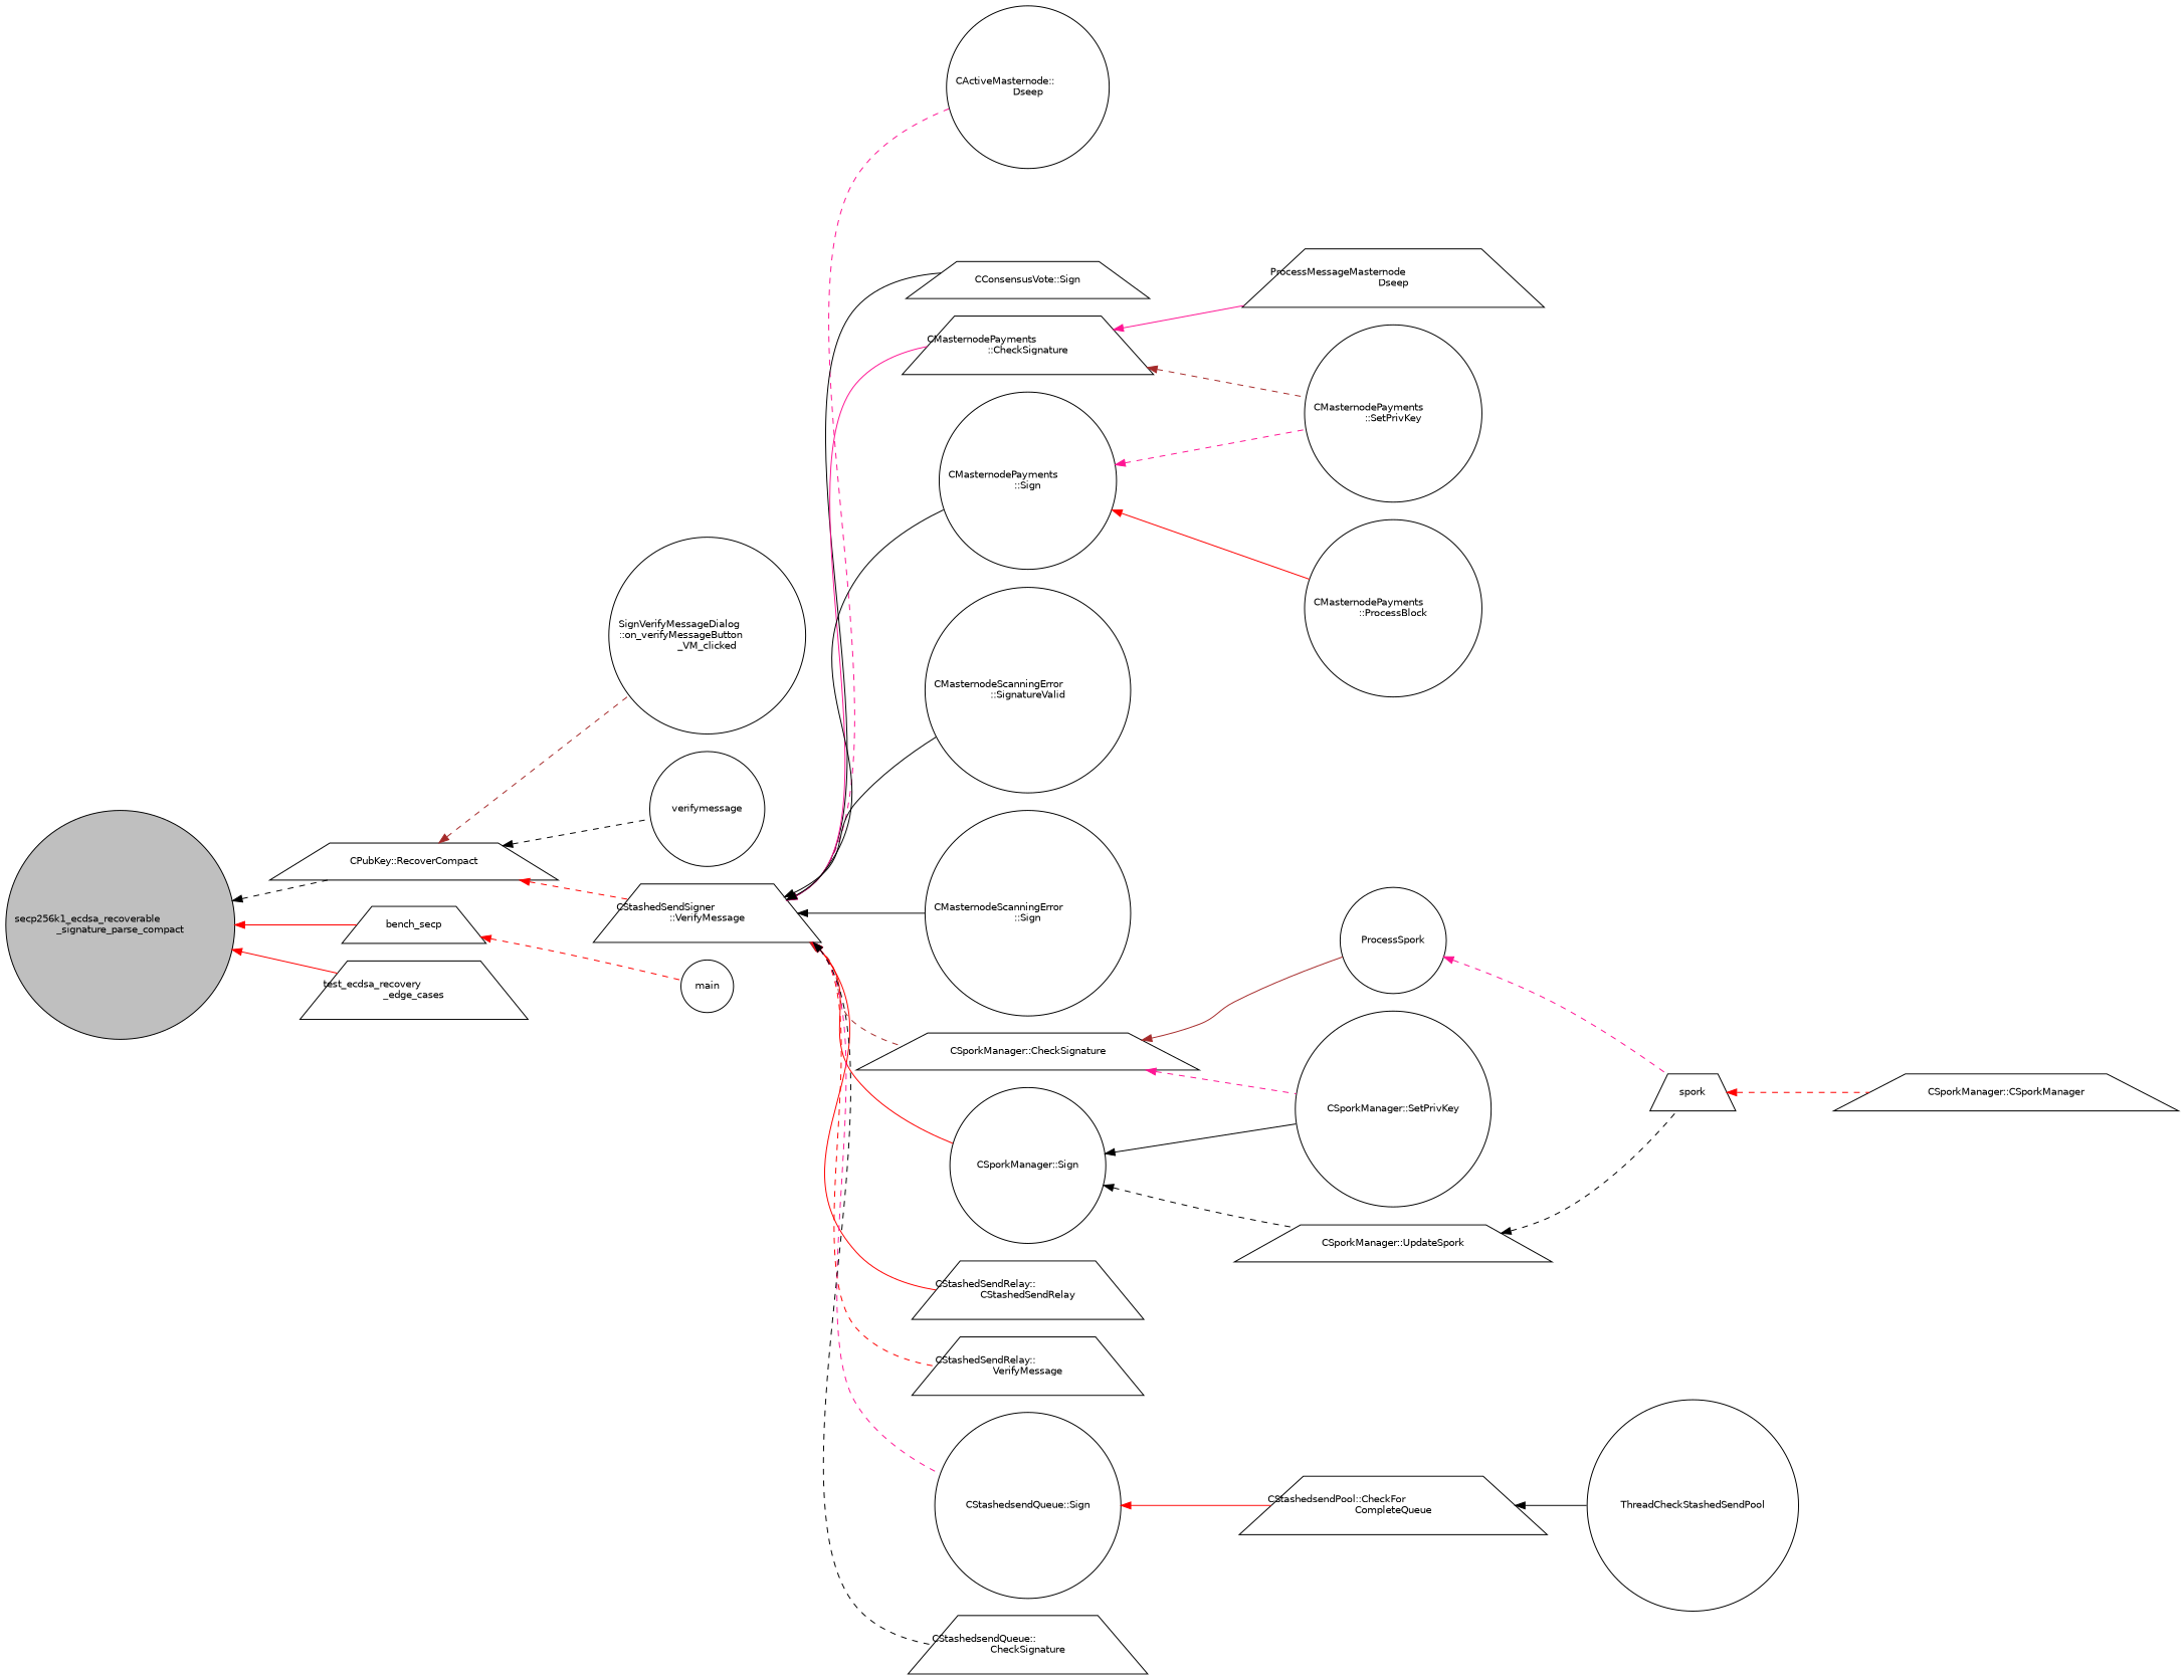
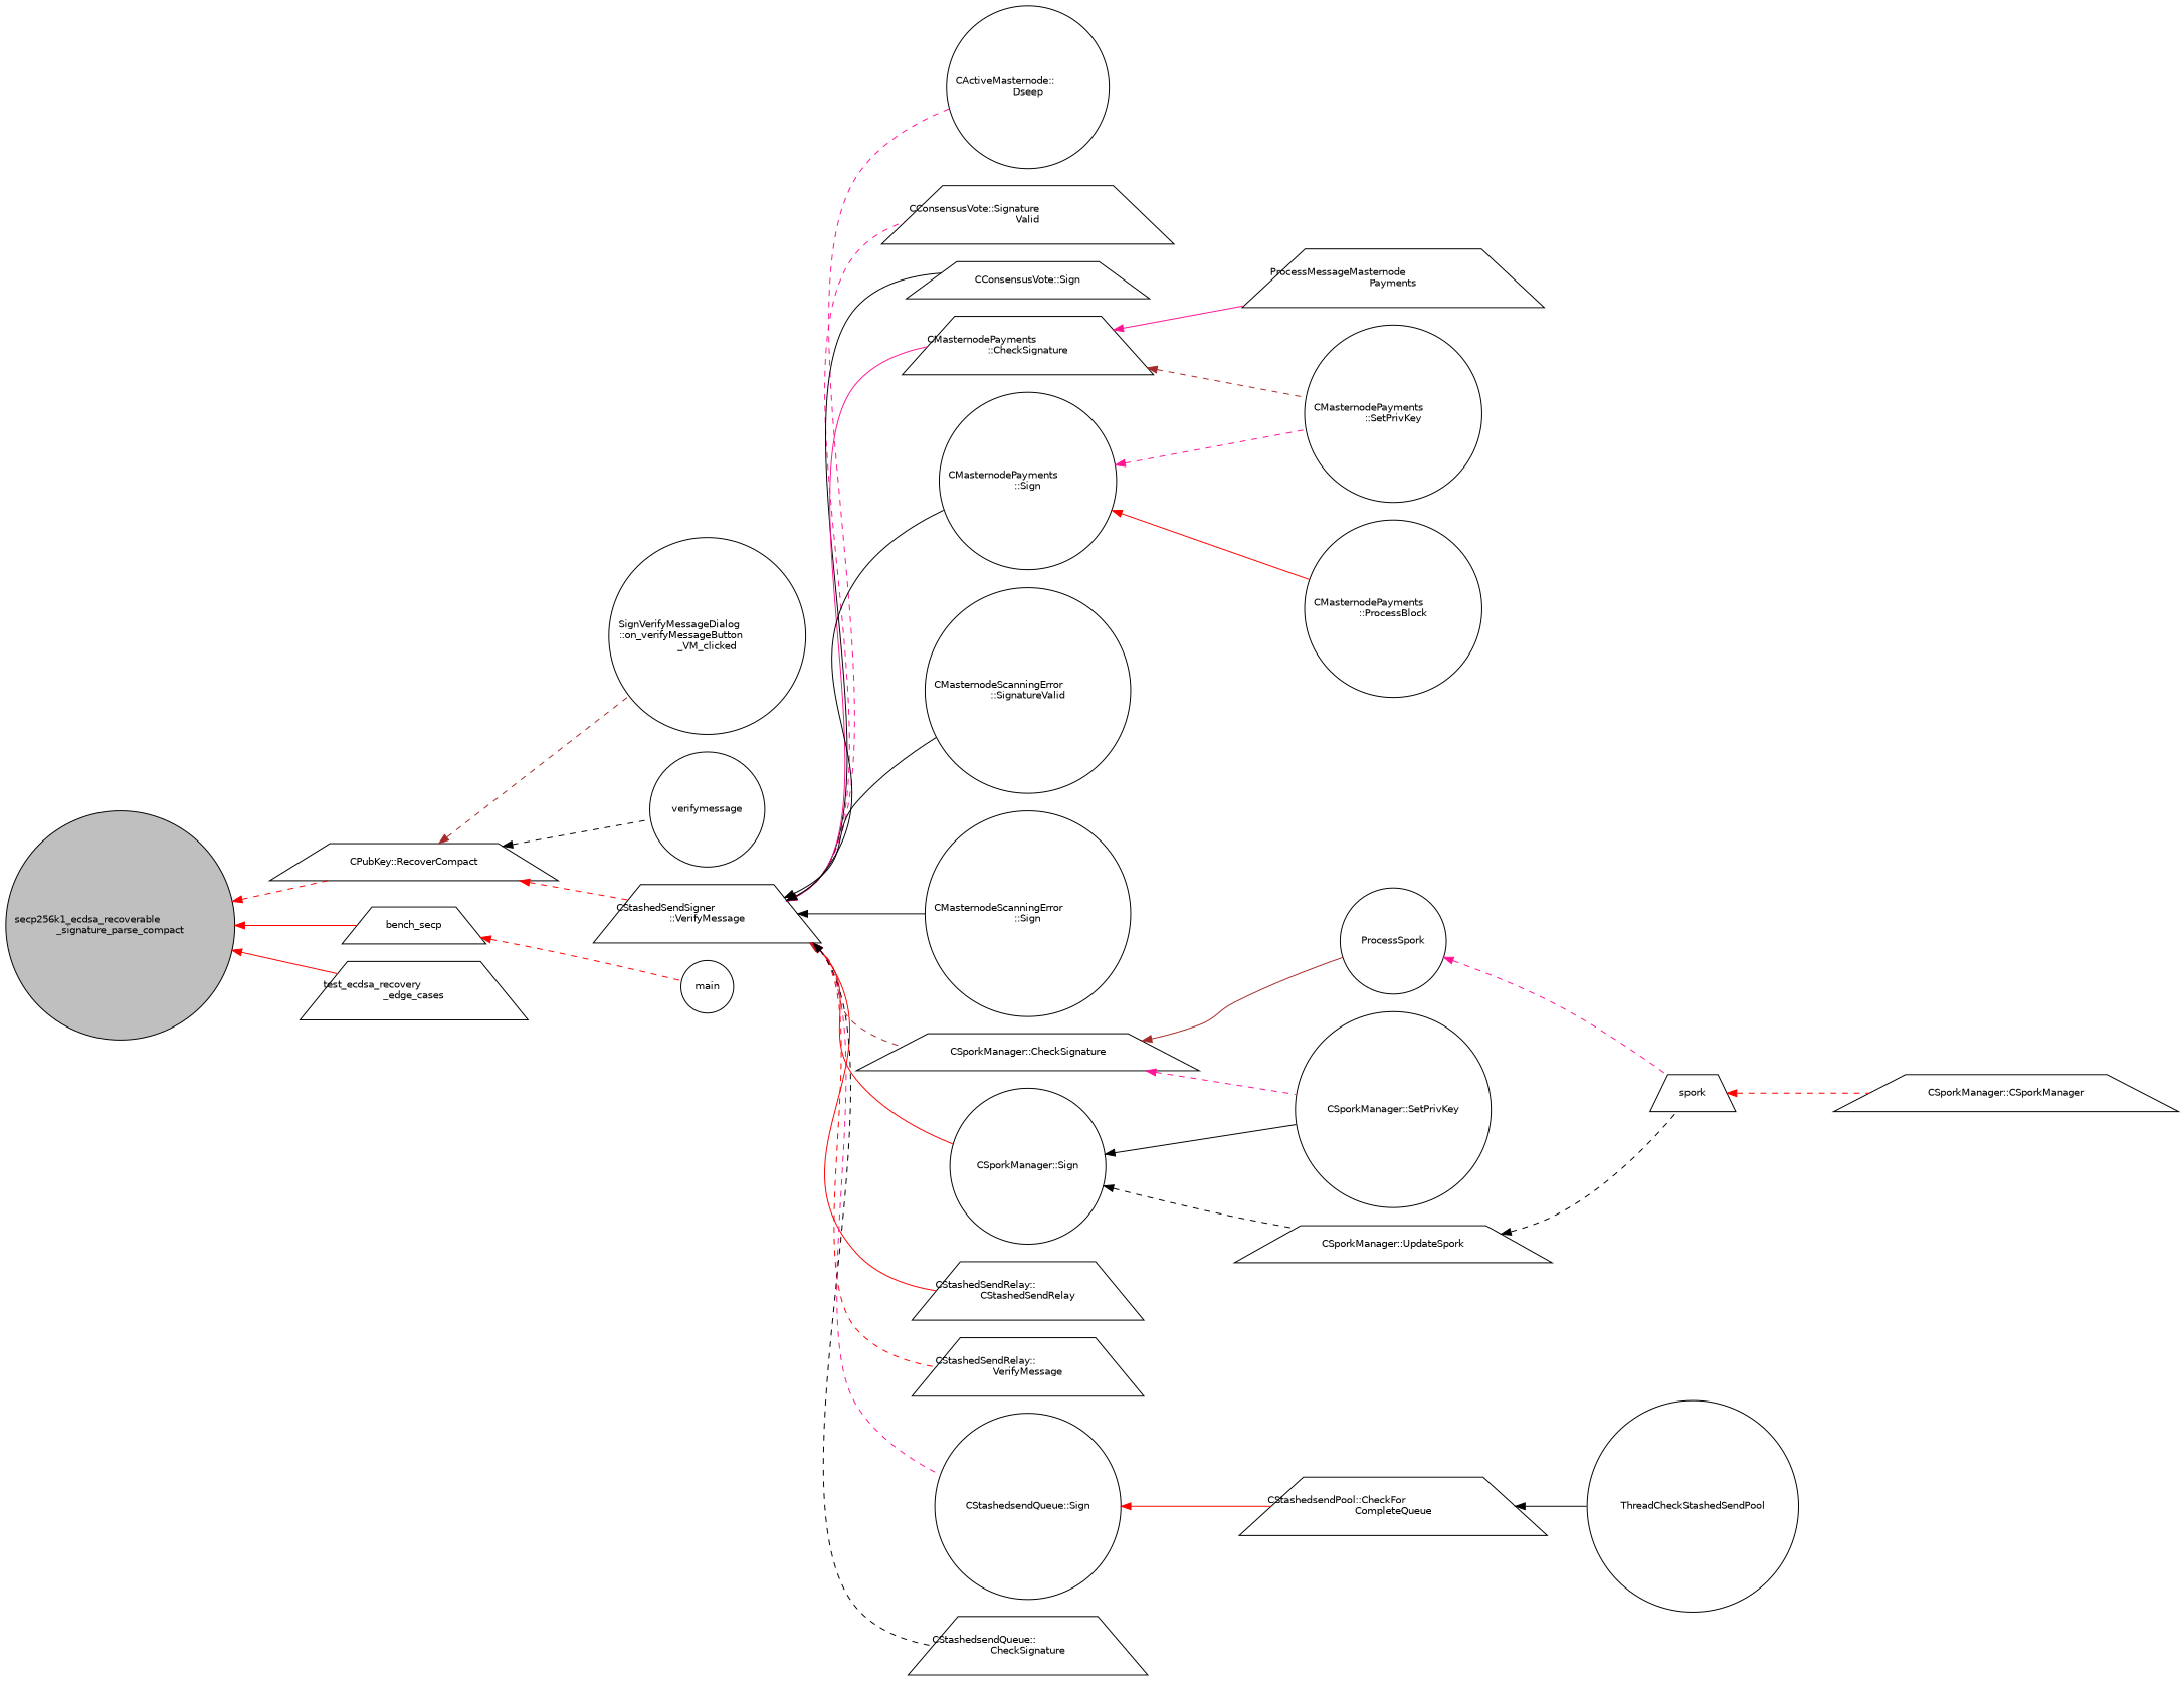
  digraph {
    rankdir=LR
    node [color=black fillcolor=white fontname=Helvetica fontsize=10 shape=trapezium style=filled]
    edge [color=black dir=back fontname=Helvetica fontsize=10 labelfontname=Helvetica labelfontsize=10 style=dashed]
    n1 [fillcolor=grey75 fontcolor=black height=0.2 label="secp256k1_ecdsa_recoverable\l_signature_parse_compact" shape=circle width=0.4]
    n2 [height=0.2 label="CPubKey::RecoverCompact" width=0.4]
    n3 [height=0.2 label=bench_secp width=0.4]
    n4 [height=0.2 label="test_ecdsa_recovery\l_edge_cases" width=0.4]
    n5 [height=0.2 label="SignVerifyMessageDialog\l::on_verifyMessageButton\l_VM_clicked" shape=circle width=0.4]
    n6 [height=0.2 label=verifymessage shape=circle width=0.4]
    n7 [height=0.2 label="CStashedSendSigner\l::VerifyMessage" width=0.4]
    n8 [height=0.2 label=main shape=circle width=0.4]
    n9 [height=0.2 label="CActiveMasternode::\lDseep" shape=circle width=0.4]
+   n10 [height=0.2 label="CConsensusVote::Signature\lValid" width=0.4]
    n11 [height=0.2 label="CConsensusVote::Sign" width=0.4]
    n12 [height=0.2 label="CMasternodePayments\l::CheckSignature" width=0.4]
    n13 [height=0.2 label="CMasternodePayments\l::Sign" shape=circle width=0.4]
    n14 [height=0.2 label="CMasternodeScanningError\l::SignatureValid" shape=circle width=0.4]
    n15 [height=0.2 label="CMasternodeScanningError\l::Sign" shape=circle width=0.4]
    n16 [height=0.2 label="CSporkManager::CheckSignature" width=0.4]
    n17 [height=0.2 label="CSporkManager::Sign" shape=circle width=0.4]
    n18 [height=0.2 label="CStashedSendRelay::\lCStashedSendRelay" width=0.4]
    n19 [height=0.2 label="CStashedSendRelay::\lVerifyMessage" width=0.4]
    n20 [height=0.2 label="CStashedsendQueue::Sign" shape=circle width=0.4]
    n21 [height=0.2 label="CStashedsendQueue::\lCheckSignature" width=0.4]
-   n22 [height=0.2 label="ProcessMessageMasternode\lDseep" width=0.4]
+   n22 [height=0.2 label="ProcessMessageMasternode\lPayments" width=0.4]
    n23 [height=0.2 label="CMasternodePayments\l::SetPrivKey" shape=circle width=0.4]
    n24 [height=0.2 label="CMasternodePayments\l::ProcessBlock" shape=circle width=0.4]
    n25 [height=0.2 label=ProcessSpork shape=circle width=0.4]
    n26 [height=0.2 label="CSporkManager::SetPrivKey" shape=circle width=0.4]
    n27 [height=0.2 label="CSporkManager::UpdateSpork" width=0.4]
    n28 [height=0.2 label="CStashedsendPool::CheckFor\lCompleteQueue" width=0.4]
    n29 [height=0.2 label=spork width=0.4]
    n30 [height=0.2 label="CSporkManager::CSporkManager" width=0.4]
    n31 [height=0.2 label=ThreadCheckStashedSendPool shape=circle width=0.4]
-   n1 -> n2
+   n1 -> n2 [color=red]
    n1 -> n3 [color=red style=solid]
    n1 -> n4 [color=red style=solid]
    n2 -> n5 [color=brown]
    n2 -> n6
    n2 -> n7 [color=red]
    n3 -> n8 [color=red]
    n7 -> n9 [color=deeppink]
+   n7 -> n10 [color=deeppink]
    n7 -> n11 [style=solid]
    n7 -> n12 [color=deeppink style=solid]
    n7 -> n13 [style=solid]
    n7 -> n14 [style=solid]
    n7 -> n15 [style=solid]
    n7 -> n16 [color=brown]
    n7 -> n17 [color=red style=solid]
    n7 -> n18 [color=red style=solid]
    n7 -> n19 [color=red]
    n7 -> n20 [color=deeppink]
    n7 -> n21
    n12 -> n22 [color=deeppink style=solid]
    n12 -> n23 [color=brown]
    n13 -> n23 [color=deeppink]
    n13 -> n24 [color=red style=solid]
    n16 -> n25 [color=brown style=solid]
    n16 -> n26 [color=deeppink]
    n17 -> n26 [style=solid]
    n17 -> n27
    n20 -> n28 [color=red style=solid]
    n25 -> n29 [color=deeppink]
    n27 -> n29
    n28 -> n31 [style=solid]
    n29 -> n30 [color=red]
  }
